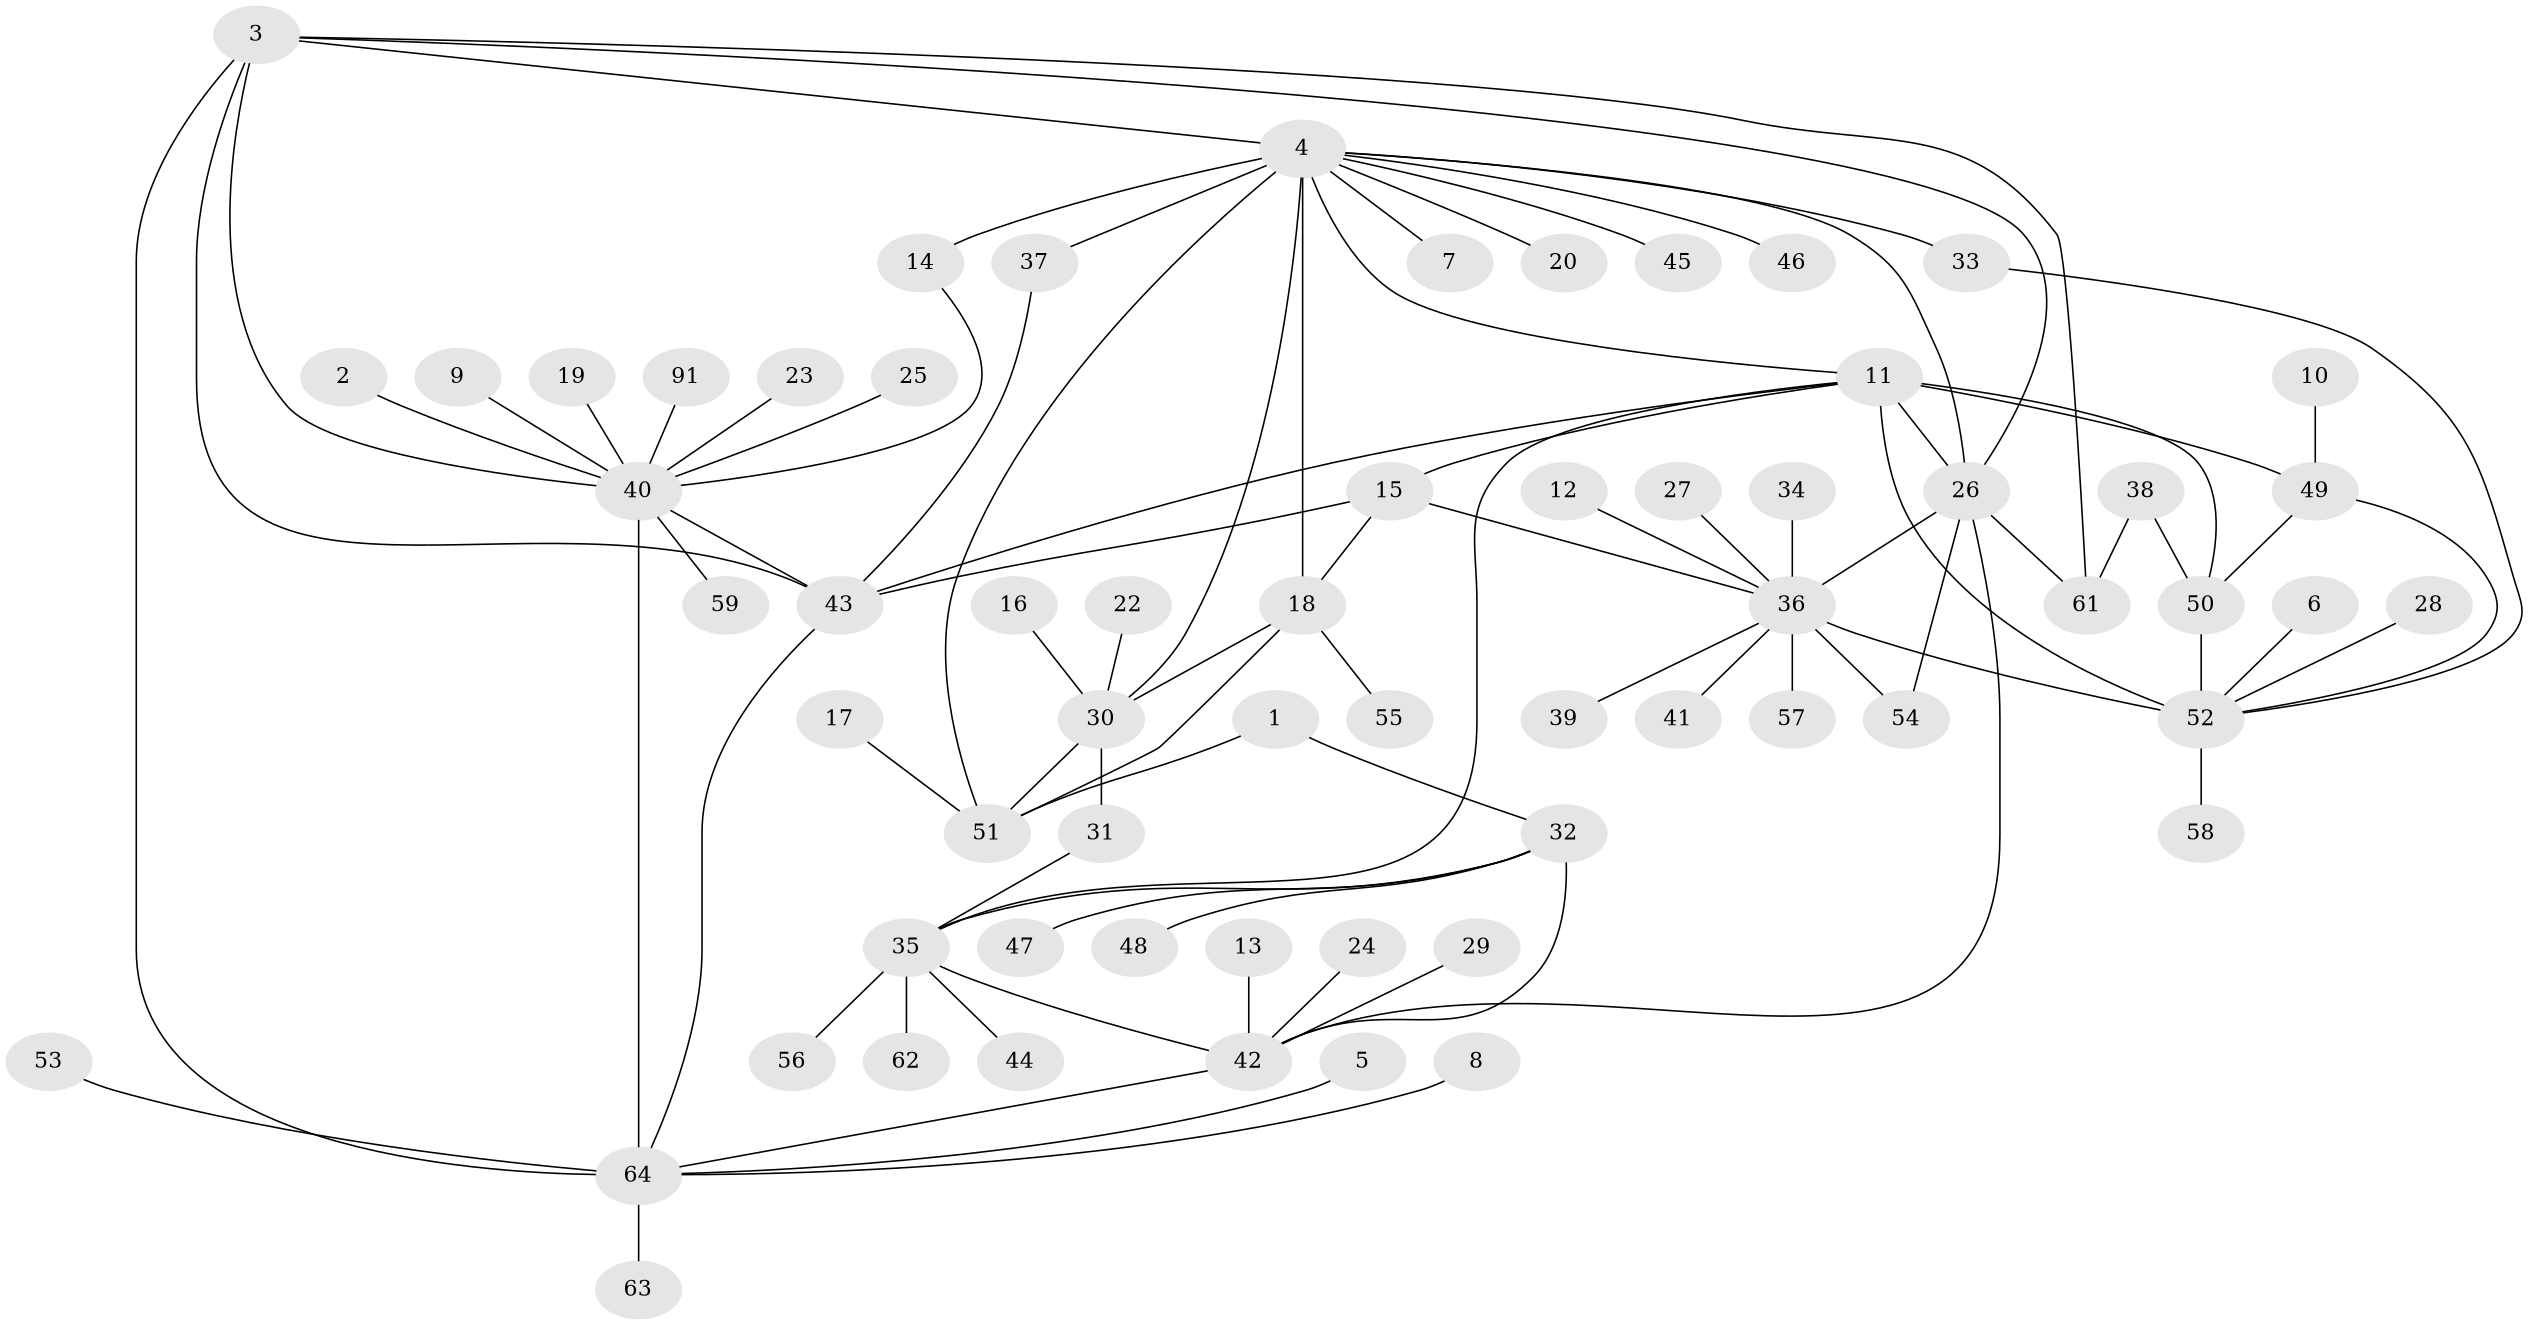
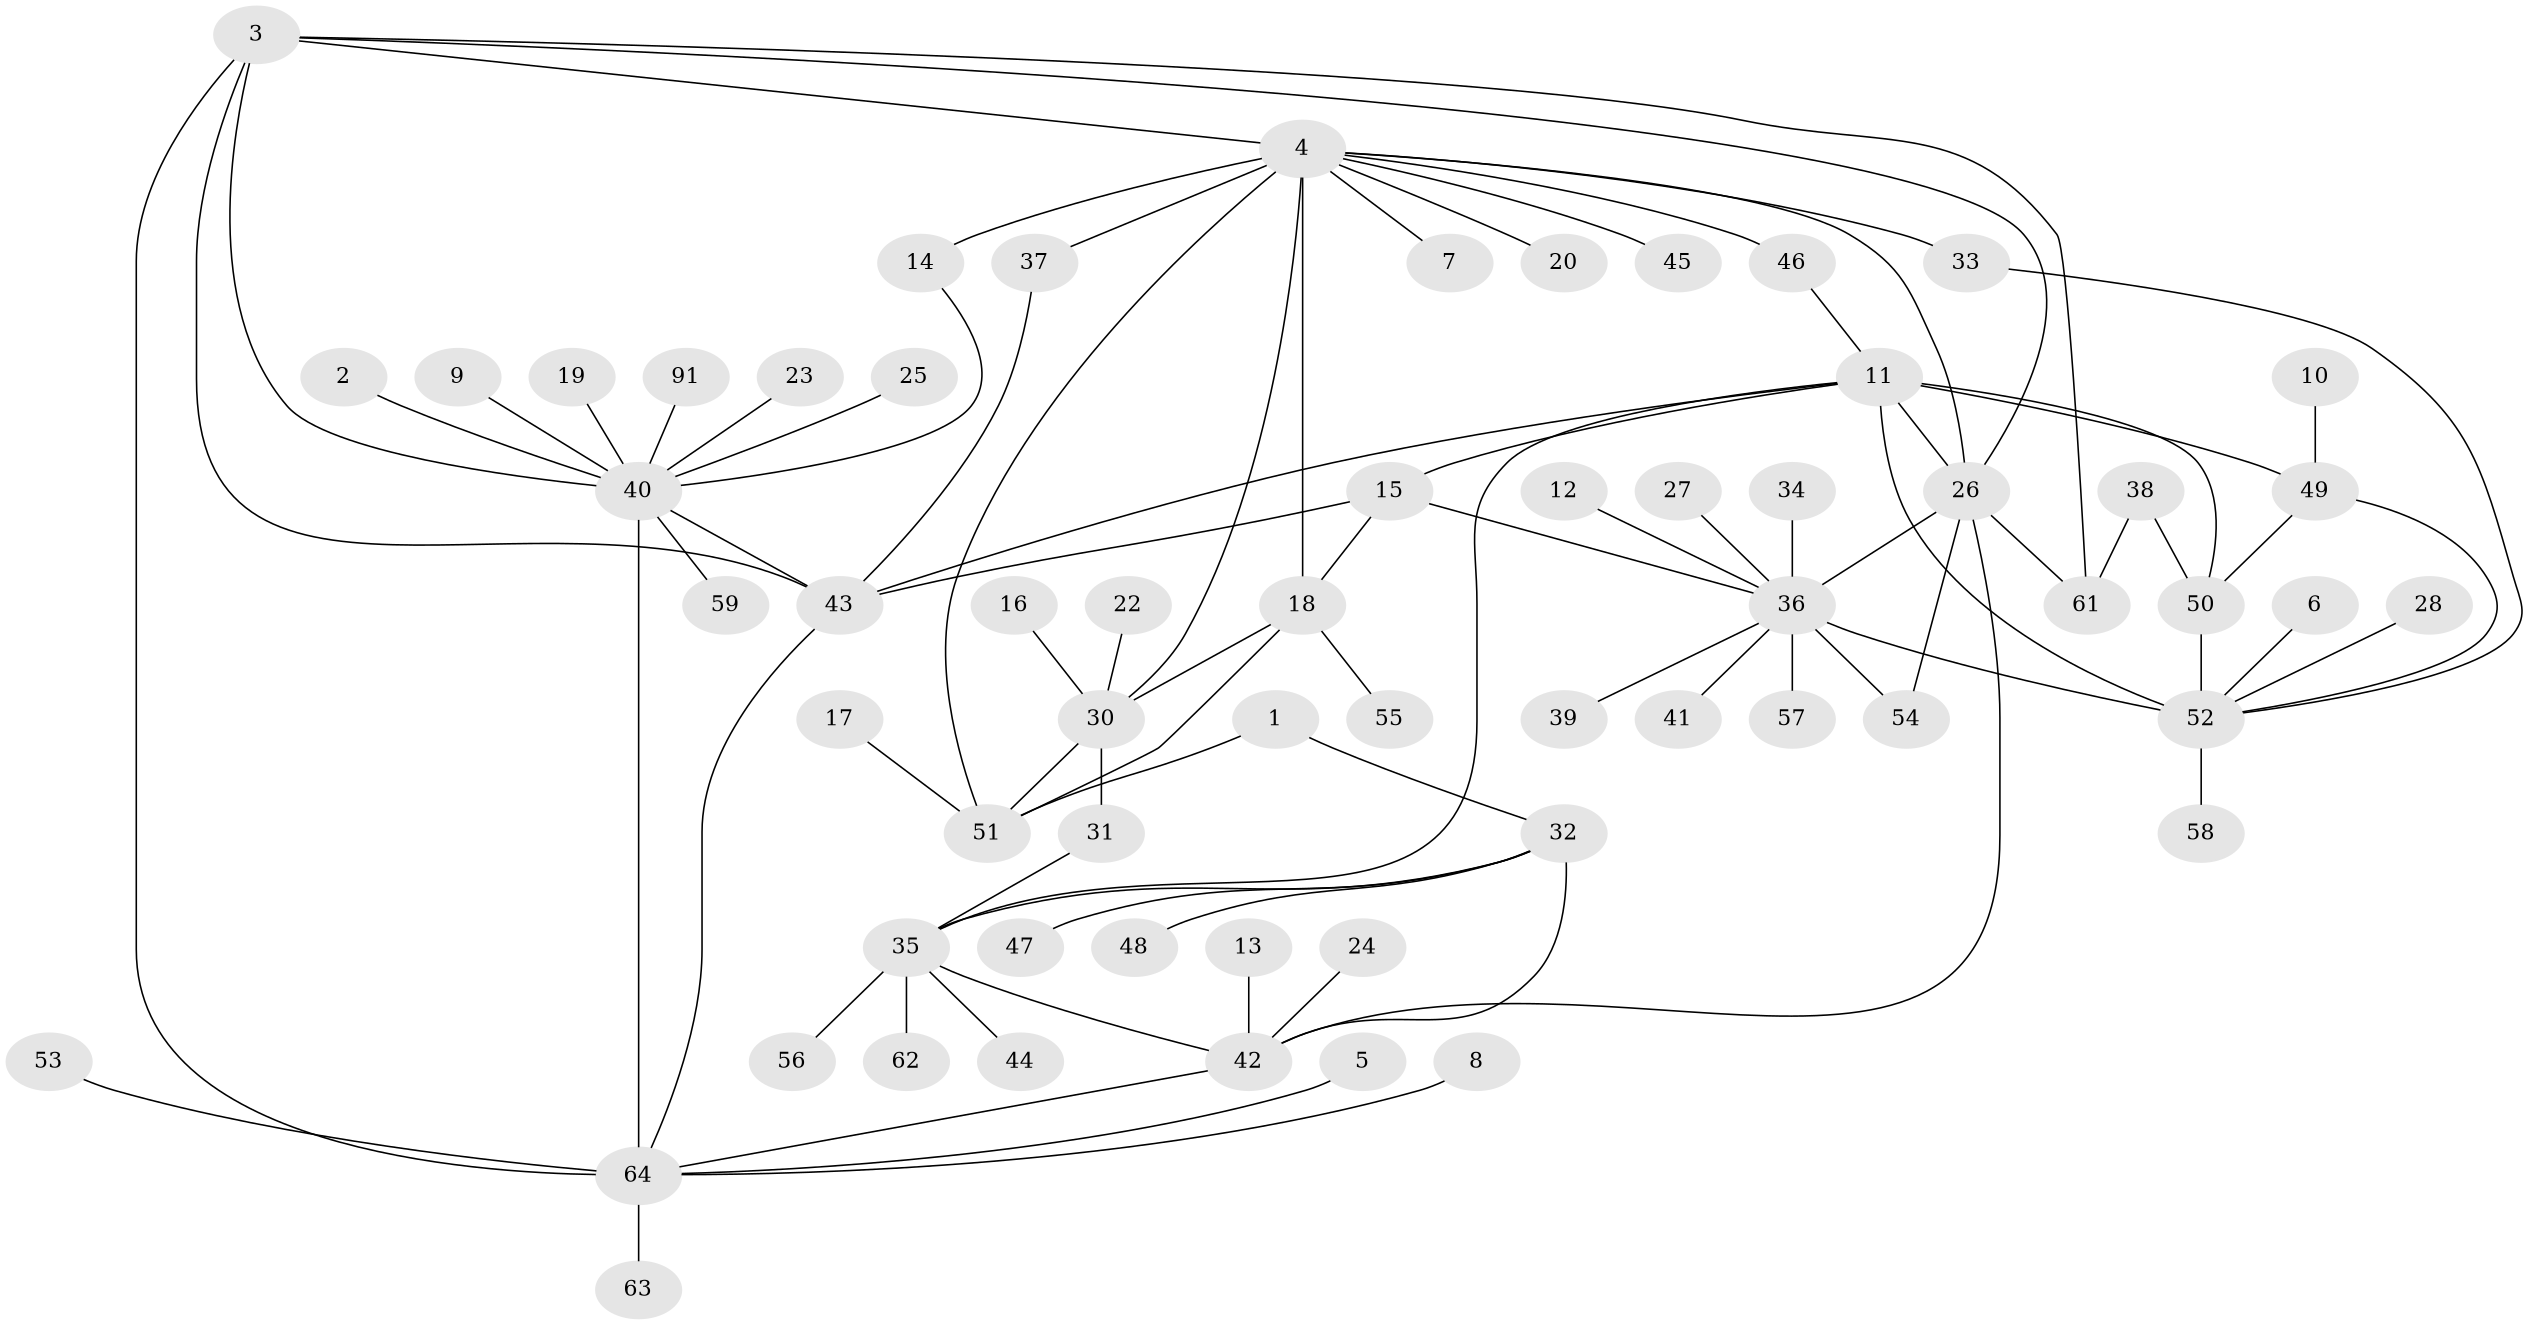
  graph {
    node [color=gray90 style=filled]
    edge [weight=1.0]
    1
    32
    51
    35
    42
    47
    48
    2
    40
    43
    n11 [label=64]
    59
    3
    4
    26
    61
    7
    11
    14
    18
    20
    30
    33
    37
    45
    46
    36
    54
    63
    52
    49
    15
    50
    55
    31
    5
    6
    58
    8
    9
    10
    44
    56
    62
    12
    39
    41
    57
    13
    16
    17
    19
    n53 [label=91]
    22
    23
    24
    25
    27
    28
-   29
    34
    38
    53
    1 -- 32
    1 -- 51
    32 -- 35
    32 -- 42 [weight=4.0]
    32 -- 47
    32 -- 48
    35 -- 42 [weight=4.0]
    35 -- 44
    35 -- 56
    35 -- 62
    42 -- n11
    2 -- 40
    40 -- 43 [weight=3.0]
    40 -- n11 [weight=3.0]
    40 -- 59
    43 -- n11
    n11 -- 63
    3 -- 40 [weight=3.0]
    3 -- 43
    3 -- n11
    3 -- 4
    3 -- 26
    3 -- 61
    4 -- 51 [weight=2.0]
    4 -- 26
    4 -- 7
-   4 -- 11
+   46 -- 11
    4 -- 14
    4 -- 18 [weight=4.0]
    4 -- 20
    4 -- 30 [weight=2.0]
    4 -- 33
    4 -- 37
    4 -- 45
    4 -- 46
    26 -- 42
    26 -- 61
    26 -- 36 [weight=4.0]
    26 -- 54
    11 -- 35
    11 -- 43
    11 -- 26
    11 -- 52 [weight=3.0]
    11 -- 49 [weight=3.0]
    11 -- 15
    11 -- 50 [weight=3.0]
    14 -- 40
    18 -- 51 [weight=2.0]
    18 -- 30 [weight=2.0]
    18 -- 55
    30 -- 51
    30 -- 31
    33 -- 52
    37 -- 43
    36 -- 54 [weight=4.0]
    36 -- 52
    36 -- 39
    36 -- 41
    36 -- 57
    52 -- 58
    49 -- 52
    49 -- 50
    15 -- 43
    15 -- 18
    15 -- 36
    50 -- 52
    31 -- 35
    5 -- n11
    6 -- 52
    8 -- n11
    9 -- 40
    10 -- 49
    12 -- 36
    13 -- 42
    16 -- 30
    17 -- 51
    19 -- 40
    n53 -- 40
    22 -- 30
    23 -- 40
    24 -- 42
    25 -- 40
    27 -- 36
    28 -- 52
-   29 -- 42
    34 -- 36
    38 -- 61
    38 -- 50
    53 -- n11
  }
